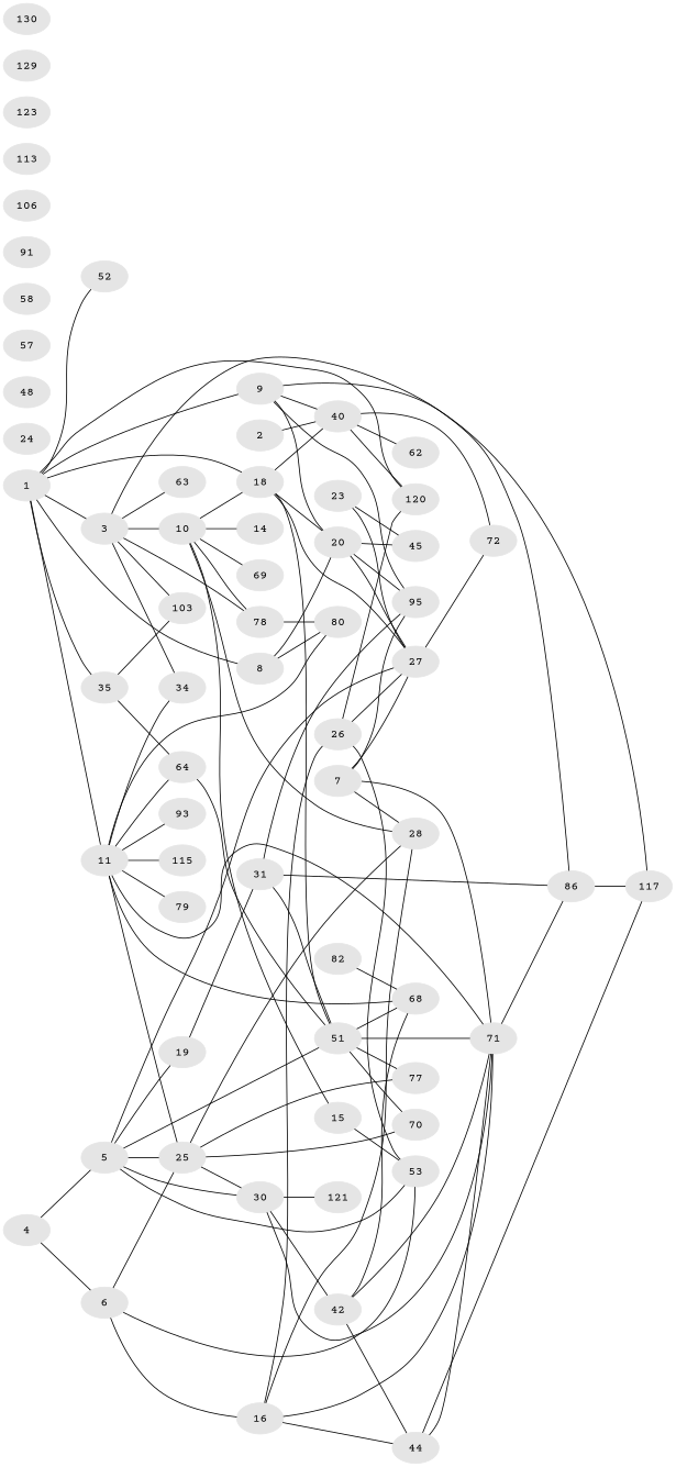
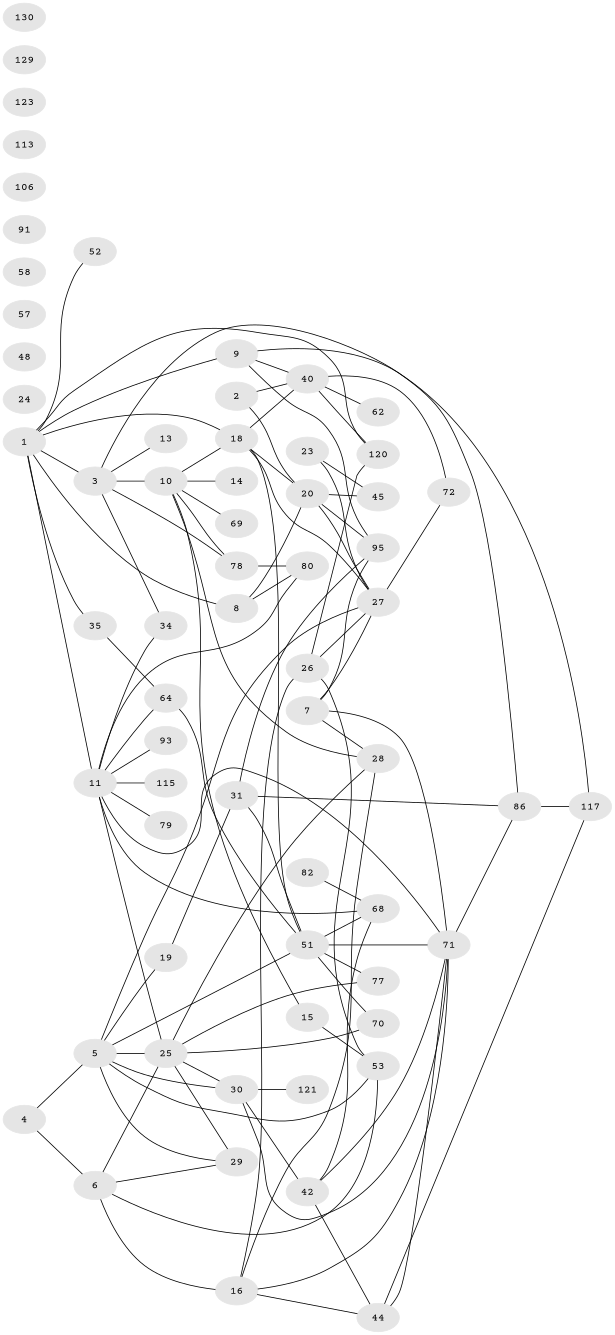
  graph {
    fontname="Courier Prime"
    rankdir=LR
    node [color=gray90 fontname="Courier Prime" style=filled]
    edge [fontname="Courier Prime"]
    1 [super="+47+22"]
    3 [super="+36+50"]
    8 [super="+38"]
    9 [super="+33"]
    11 [super="+111+105+107+87"]
    18 [super="+21"]
    35 [super="+124"]
    52
    120
    10 [super="+122+128"]
-   13 [label=63]
+   13
    34
    78 [super="+88"]
    86 [super="+109"]
-   103
    20 [super="+73"]
    80
    40 [super="+96+97"]
    95 [super="+102"]
    117 [super="+127"]
    25 [super="+98+65"]
    71 [super="+85"]
    64
    68 [super="+101"]
    79
    93
    115
    27 [super="+94"]
    51 [super="+76+92+67"]
    72 [super="+81"]
    62
    2
    28
    14
    15 [super="+49"]
    69
    5 [super="+17"]
    19 [super="+82"]
+   29 [super="+104"]
    30 [super="+74"]
    53 [super="+119+59"]
    4
    6 [super="+55"]
    16 [super="+41+75"]
    31
    70
    77 [super="+89"]
    42 [super="+60"]
    121
    26 [super="+61"]
    44 [super="+116+99+56"]
    7 [super="+37"]
    45 [super="+54"]
    n54 [label=82]
    23 [super="+110+112"]
    24 [super="+114"]
    48
    57
    58
    91
    106
    113
    123
    129
    130
    1 -- 3
    1 -- 8
    1 -- 9
    1 -- 11
    1 -- 18
    1 -- 35
    1 -- 52
    1 -- 120
    3 -- 10
    3 -- 13
    3 -- 34
    3 -- 78
    3 -- 86
-   3 -- 103
    8 -- 20
    8 -- 80
-   9 -- 20
+   2 -- 20
    9 -- 40
    9 -- 95
    9 -- 117
    11 -- 34
    11 -- 80
    11 -- 25
    11 -- 71
    11 -- 64
    11 -- 68
    11 -- 79 [weight=2]
    11 -- 93
    11 -- 115
    18 -- 20
    18 -- 40
    18 -- 27
    18 -- 51
-   35 -- 103
    35 -- 64
    10 -- 18
    10 -- 78
    10 -- 28
    10 -- 14 [weight=2]
    10 -- 15
    10 -- 69
    78 -- 80
    86 -- 117
    20 -- 95
    20 -- 27
    20 -- 45
    40 -- 120
    40 -- 72
    40 -- 62
    25 -- 28
+   25 -- 29 [weight=2]
    25 -- 30
    25 -- 70
    25 -- 77
    71 -- 86
    64 -- 51
    27 -- 72
    51 -- 71 [weight=2]
    51 -- 68
    51 -- 70
    51 -- 77
    2 -- 40
    15 -- 53 [weight=2]
    5 -- 25
    5 -- 27
    5 -- 51 [weight=2]
    5 -- 19
+   5 -- 29
    5 -- 30
    5 -- 53
    19 -- 31
    30 -- 71
    30 -- 42
    30 -- 121
    4 -- 5
    4 -- 6
    6 -- 25
+   6 -- 29
    6 -- 53
    6 -- 16
    16 -- 71
    16 -- 28
    16 -- 26
    16 -- 44
    31 -- 86
    31 -- 95
    31 -- 51
    42 -- 71
    42 -- 68
    42 -- 44
    26 -- 120
    26 -- 27
    26 -- 53
    44 -- 117
    44 -- 71
    7 -- 95
    7 -- 71
    7 -- 27 [weight=3]
    7 -- 28
    n54 -- 68
    23 -- 27
    23 -- 45
  }
